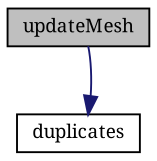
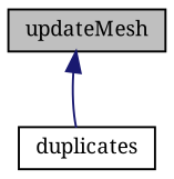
  digraph {
    rankdir=TB
    fontname="Noto Serif"
    node [color=black fontname="Noto Serif" fontsize=10 shape=record]
    n1 [fillcolor=grey75 fontcolor=black height=0.2 label=updateMesh style=filled width=0.4]
    n2 [height=0.2 label=duplicates width=0.4]
-   n2 -> n1 [color=midnightblue dir=back fontname="Noto Serif" fontsize=10 labelfontname=FreeSans labelfontsize=10 style=solid]
+   n1 -> n2 [color=midnightblue dir=back fontname="Noto Serif" fontsize=10 labelfontname=FreeSans labelfontsize=10 style=solid]
  }
